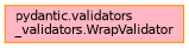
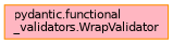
  digraph {
    rankdir=LR
-   n1 [color=darkorange fillcolor=lightpink fontname=Helvetica fontsize=10 height=0.2 label="pydantic.validators\l_validators.WrapValidator" shape=record style=filled width=0.4]
+   n1 [color=darkorange fillcolor=lightpink fontname=Helvetica fontsize=10 height=0.2 label="pydantic.functional\l_validators.WrapValidator" shape=record style=filled width=0.4]
  }
